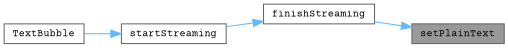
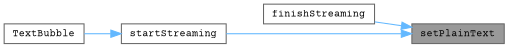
  digraph {
    fontname="Courier Prime"
    rankdir=RL
    node [color=grey40 fillcolor=white fontname="Courier Prime" fontsize=10 shape=box style=filled]
    edge [color=steelblue1 dir=back fontname="Courier Prime" fontsize=10 labelfontname=Helvetica labelfontsize=10 style=solid]
    n1 [color=gray40 fillcolor=grey60 fontcolor=black height=0.2 label=setPlainText width=0.4]
    n2 [height=0.2 label=finishStreaming width=0.4]
    n3 [height=0.2 label=startStreaming width=0.4]
    n4 [height=0.2 label=TextBubble width=0.4]
    n1 -> n2
-   n2 -> n3
+   n1 -> n3
    n3 -> n4
  }
